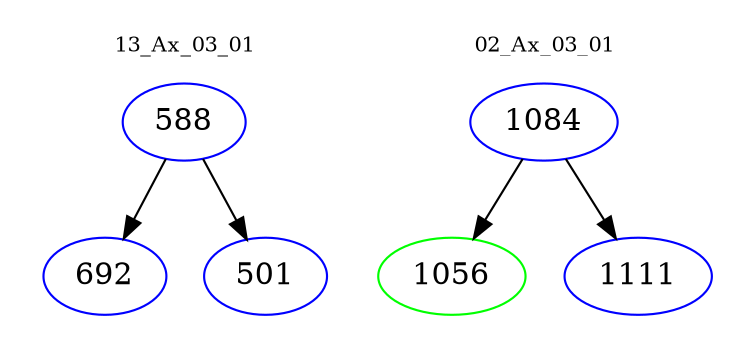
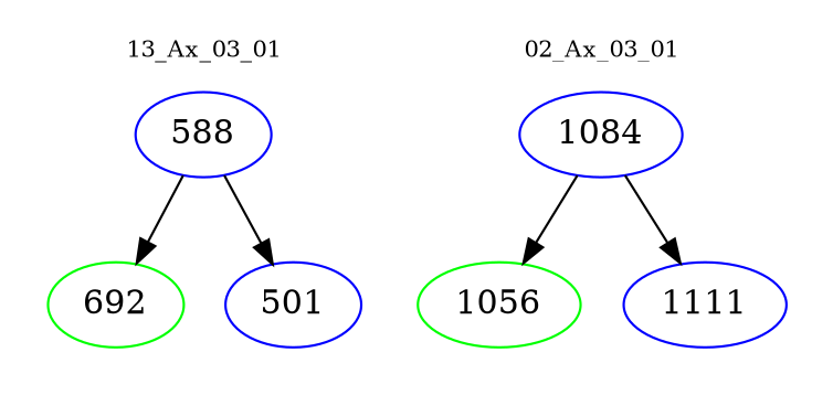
  digraph {
    node [color=blue]
    edge [color=black]
    n1 [label=588]
-   n2 [label=692]
+   n2 [color=green label=692]
    n3 [label=501]
    n4 [label=1084]
    n5 [color=green label=1056]
    n6 [label=1111]
    subgraph cluster_1 {
      color=white
      fontsize=10
      label="13_Ax_03_01"
      n1
      n2
      n3
    }
    subgraph cluster_2 {
      color=white
      fontsize=10
      label="02_Ax_03_01"
      n4
      n5
      n6
    }
    n1 -> n2
    n1 -> n3
    n4 -> n5
    n4 -> n6
  }
